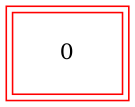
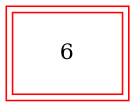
  digraph {
    fontsize=12
-   n1 [color=Red label=0 peripheries=2 shape=box]
+   n1 [color=Red label=6 peripheries=2 shape=box]
  }
